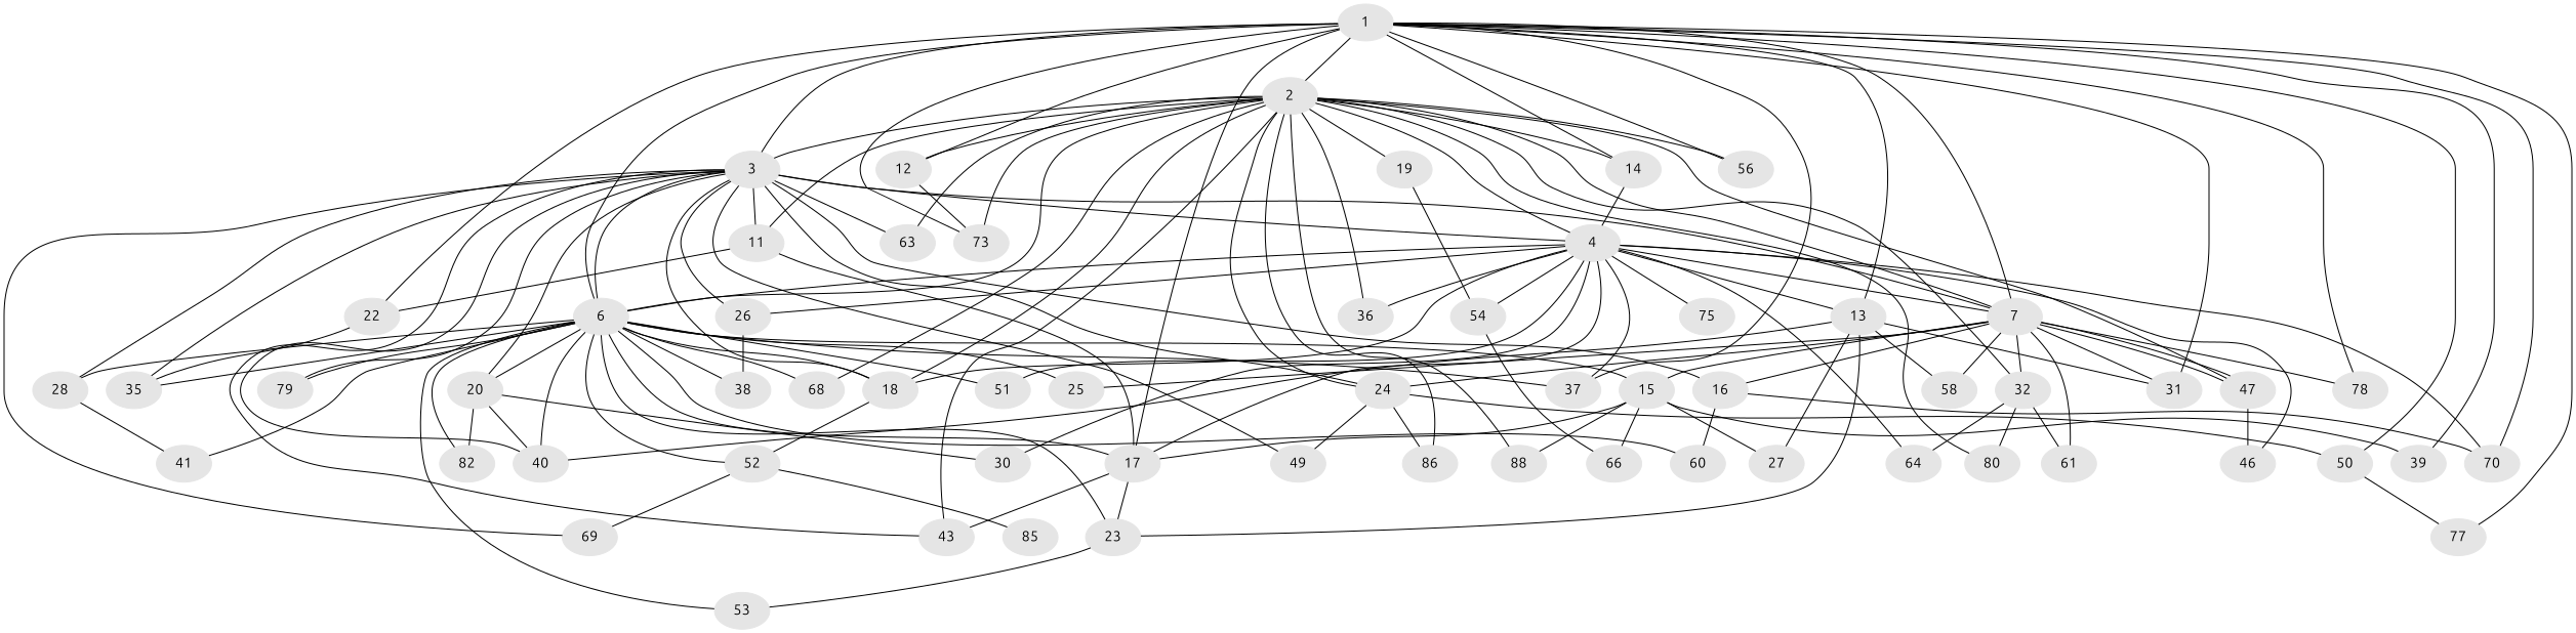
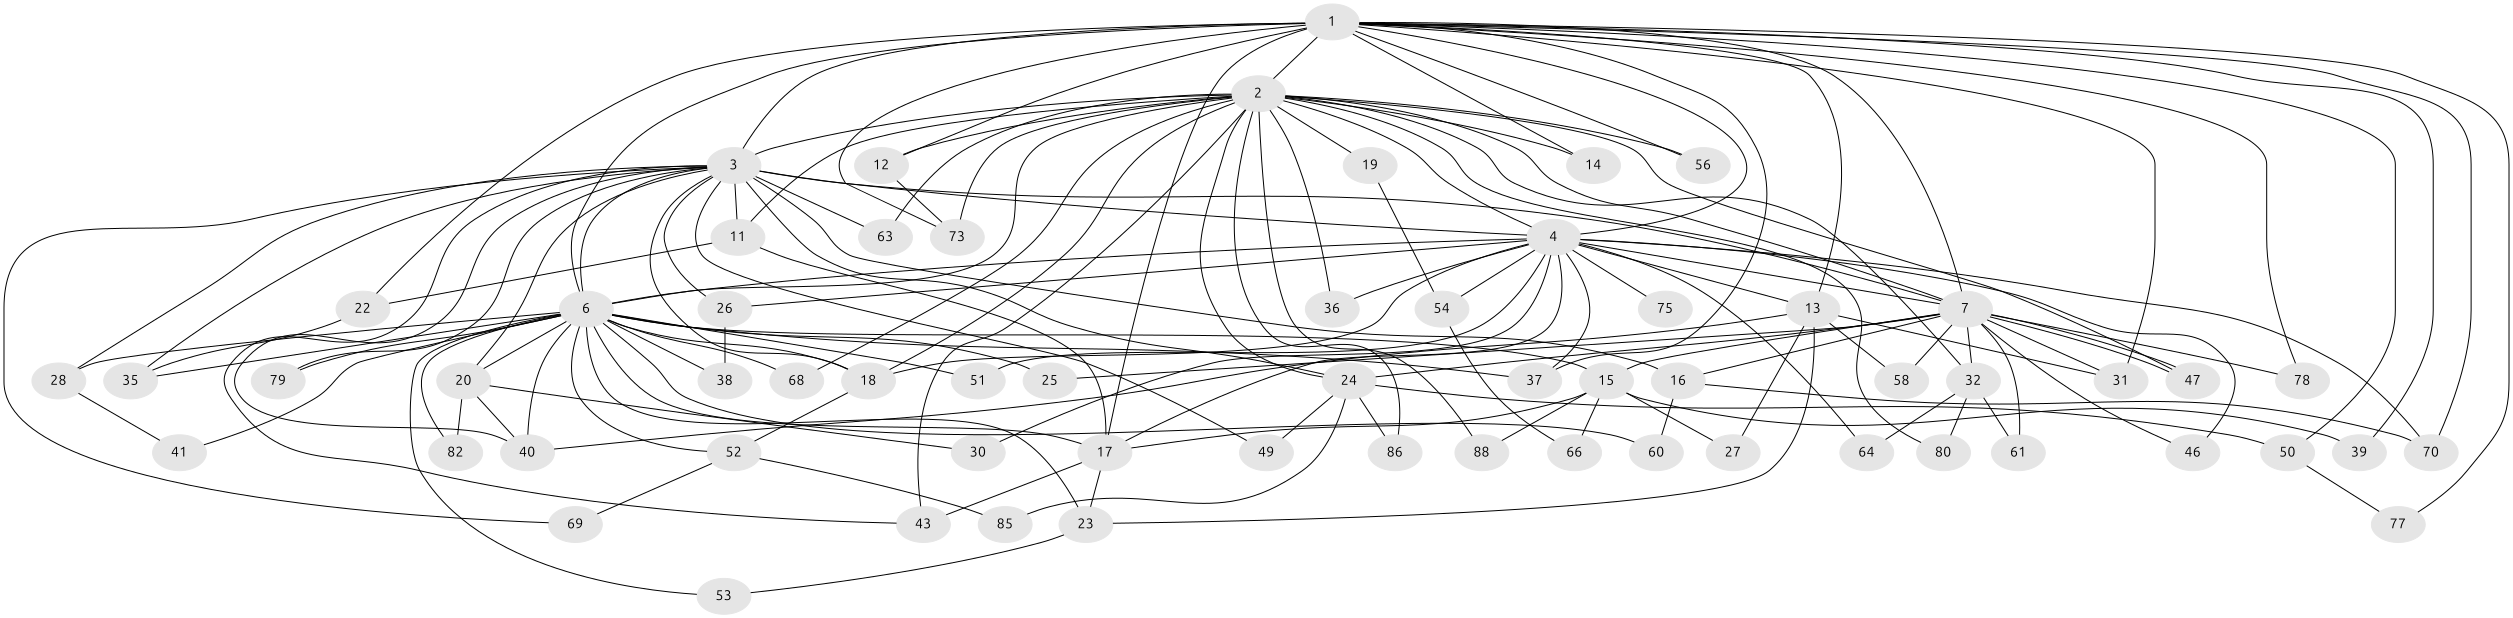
  graph {
    fontname=Ubuntu
    node [color=gray90 fontname=Ubuntu style=filled]
    edge [fontname=Ubuntu]
    1 [super="+9"]
    2 [super="+8"]
    3 [super="+5"]
    4 [super="+29"]
    6 [super="+10"]
    7 [super="+33"]
    12 [super="+81"]
    13 [super="+86"]
    14
    17 [super="+57"]
    22 [super="+72"]
    31 [super="+67"]
    37 [super="+83"]
    39
    50
    56
    70
    73
    77
    78
    11 [super="+65"]
    18 [super="+71"]
    19 [super="+34"]
    24 [super="+44"]
    32 [super="+62"]
    36
    43 [super="+74"]
    47 [super="+76"]
    63
    68
    80
    n32 [label=86]
    88
    16 [super="+87"]
    20 [super="+21"]
    26
    28
    35
    49
    69
    79
    40 [super="+48"]
    75
    30
    46
    51
    54
    64
    15 [super="+55"]
    23 [super="+45"]
    25
    38
    41
    52
    53
    60
    82
    58
    61
    27 [super="+59"]
    85
    66
    1 -- 2 [weight=4]
    1 -- 3 [weight=4]
-   14 -- 4 [weight=2]
+   1 -- 4 [weight=2]
    1 -- 6 [weight=4]
    1 -- 7 [weight=2]
    1 -- 12
    1 -- 13 [weight=2]
    1 -- 14
    1 -- 17
    1 -- 22
    1 -- 31
    1 -- 37 [weight=2]
    1 -- 39
    1 -- 50
    1 -- 56
    1 -- 70
    1 -- 73
    1 -- 77
    1 -- 78
    2 -- 3 [weight=4]
    2 -- 4 [weight=2]
    2 -- 6 [weight=4]
    2 -- 7 [weight=2]
    2 -- 12
    2 -- 14
    2 -- 56
    2 -- 73
    2 -- 11
    2 -- 18
    2 -- 19 [weight=2]
    2 -- 24
    2 -- 32
    2 -- 36
    2 -- 43
    2 -- 47
    2 -- 63
    2 -- 68
    2 -- 80
    2 -- n32
    2 -- 88
    3 -- 4 [weight=2]
    3 -- 6 [weight=4]
    3 -- 7 [weight=2]
    3 -- 11
    3 -- 18
    3 -- 24
    3 -- 43
    3 -- 63
    3 -- 16
    3 -- 20 [weight=2]
    3 -- 26
    3 -- 28
    3 -- 35
    3 -- 49
    3 -- 69
    3 -- 79
    3 -- 40
    4 -- 6 [weight=2]
    4 -- 7
    4 -- 13
    4 -- 17
    4 -- 37
    4 -- 70
    4 -- 18
    4 -- 36
    4 -- 26
    4 -- 75
    4 -- 30
    4 -- 46
    4 -- 51
    4 -- 54
    4 -- 64
    6 -- 17
    6 -- 37 [weight=3]
    6 -- 18
    6 -- 68
    6 -- 20
    6 -- 28
    6 -- 35
    6 -- 79
    6 -- 40
    6 -- 51
    6 -- 15
    6 -- 23
    6 -- 25
    6 -- 38
    6 -- 41
    6 -- 52
    6 -- 53
    6 -- 60
    6 -- 82
    7 -- 31
    7 -- 78
    7 -- 24
    7 -- 32 [weight=2]
    7 -- 47
    7 -- 47
    7 -- 16
-   47 -- 46
+   7 -- 46
    7 -- 15
    7 -- 25
    7 -- 58
    7 -- 61
    12 -- 73
    13 -- 31
    13 -- 40
    13 -- 23
    13 -- 58
    13 -- 27 [weight=2]
    17 -- 43
    17 -- 23
    22 -- 35
    50 -- 77
    11 -- 17
    11 -- 22
    18 -- 52
    19 -- 54
    24 -- 50
    24 -- n32
    24 -- 49
+   24 -- 85
    32 -- 80
    32 -- 64
    32 -- 61
    16 -- 70
    16 -- 60
    20 -- 40
    20 -- 30
    20 -- 82
    26 -- 38
    28 -- 41
    54 -- 66
    15 -- 17
    15 -- 39
    15 -- 88
    15 -- 27
    15 -- 66
    23 -- 53
    52 -- 69
    52 -- 85
  }
